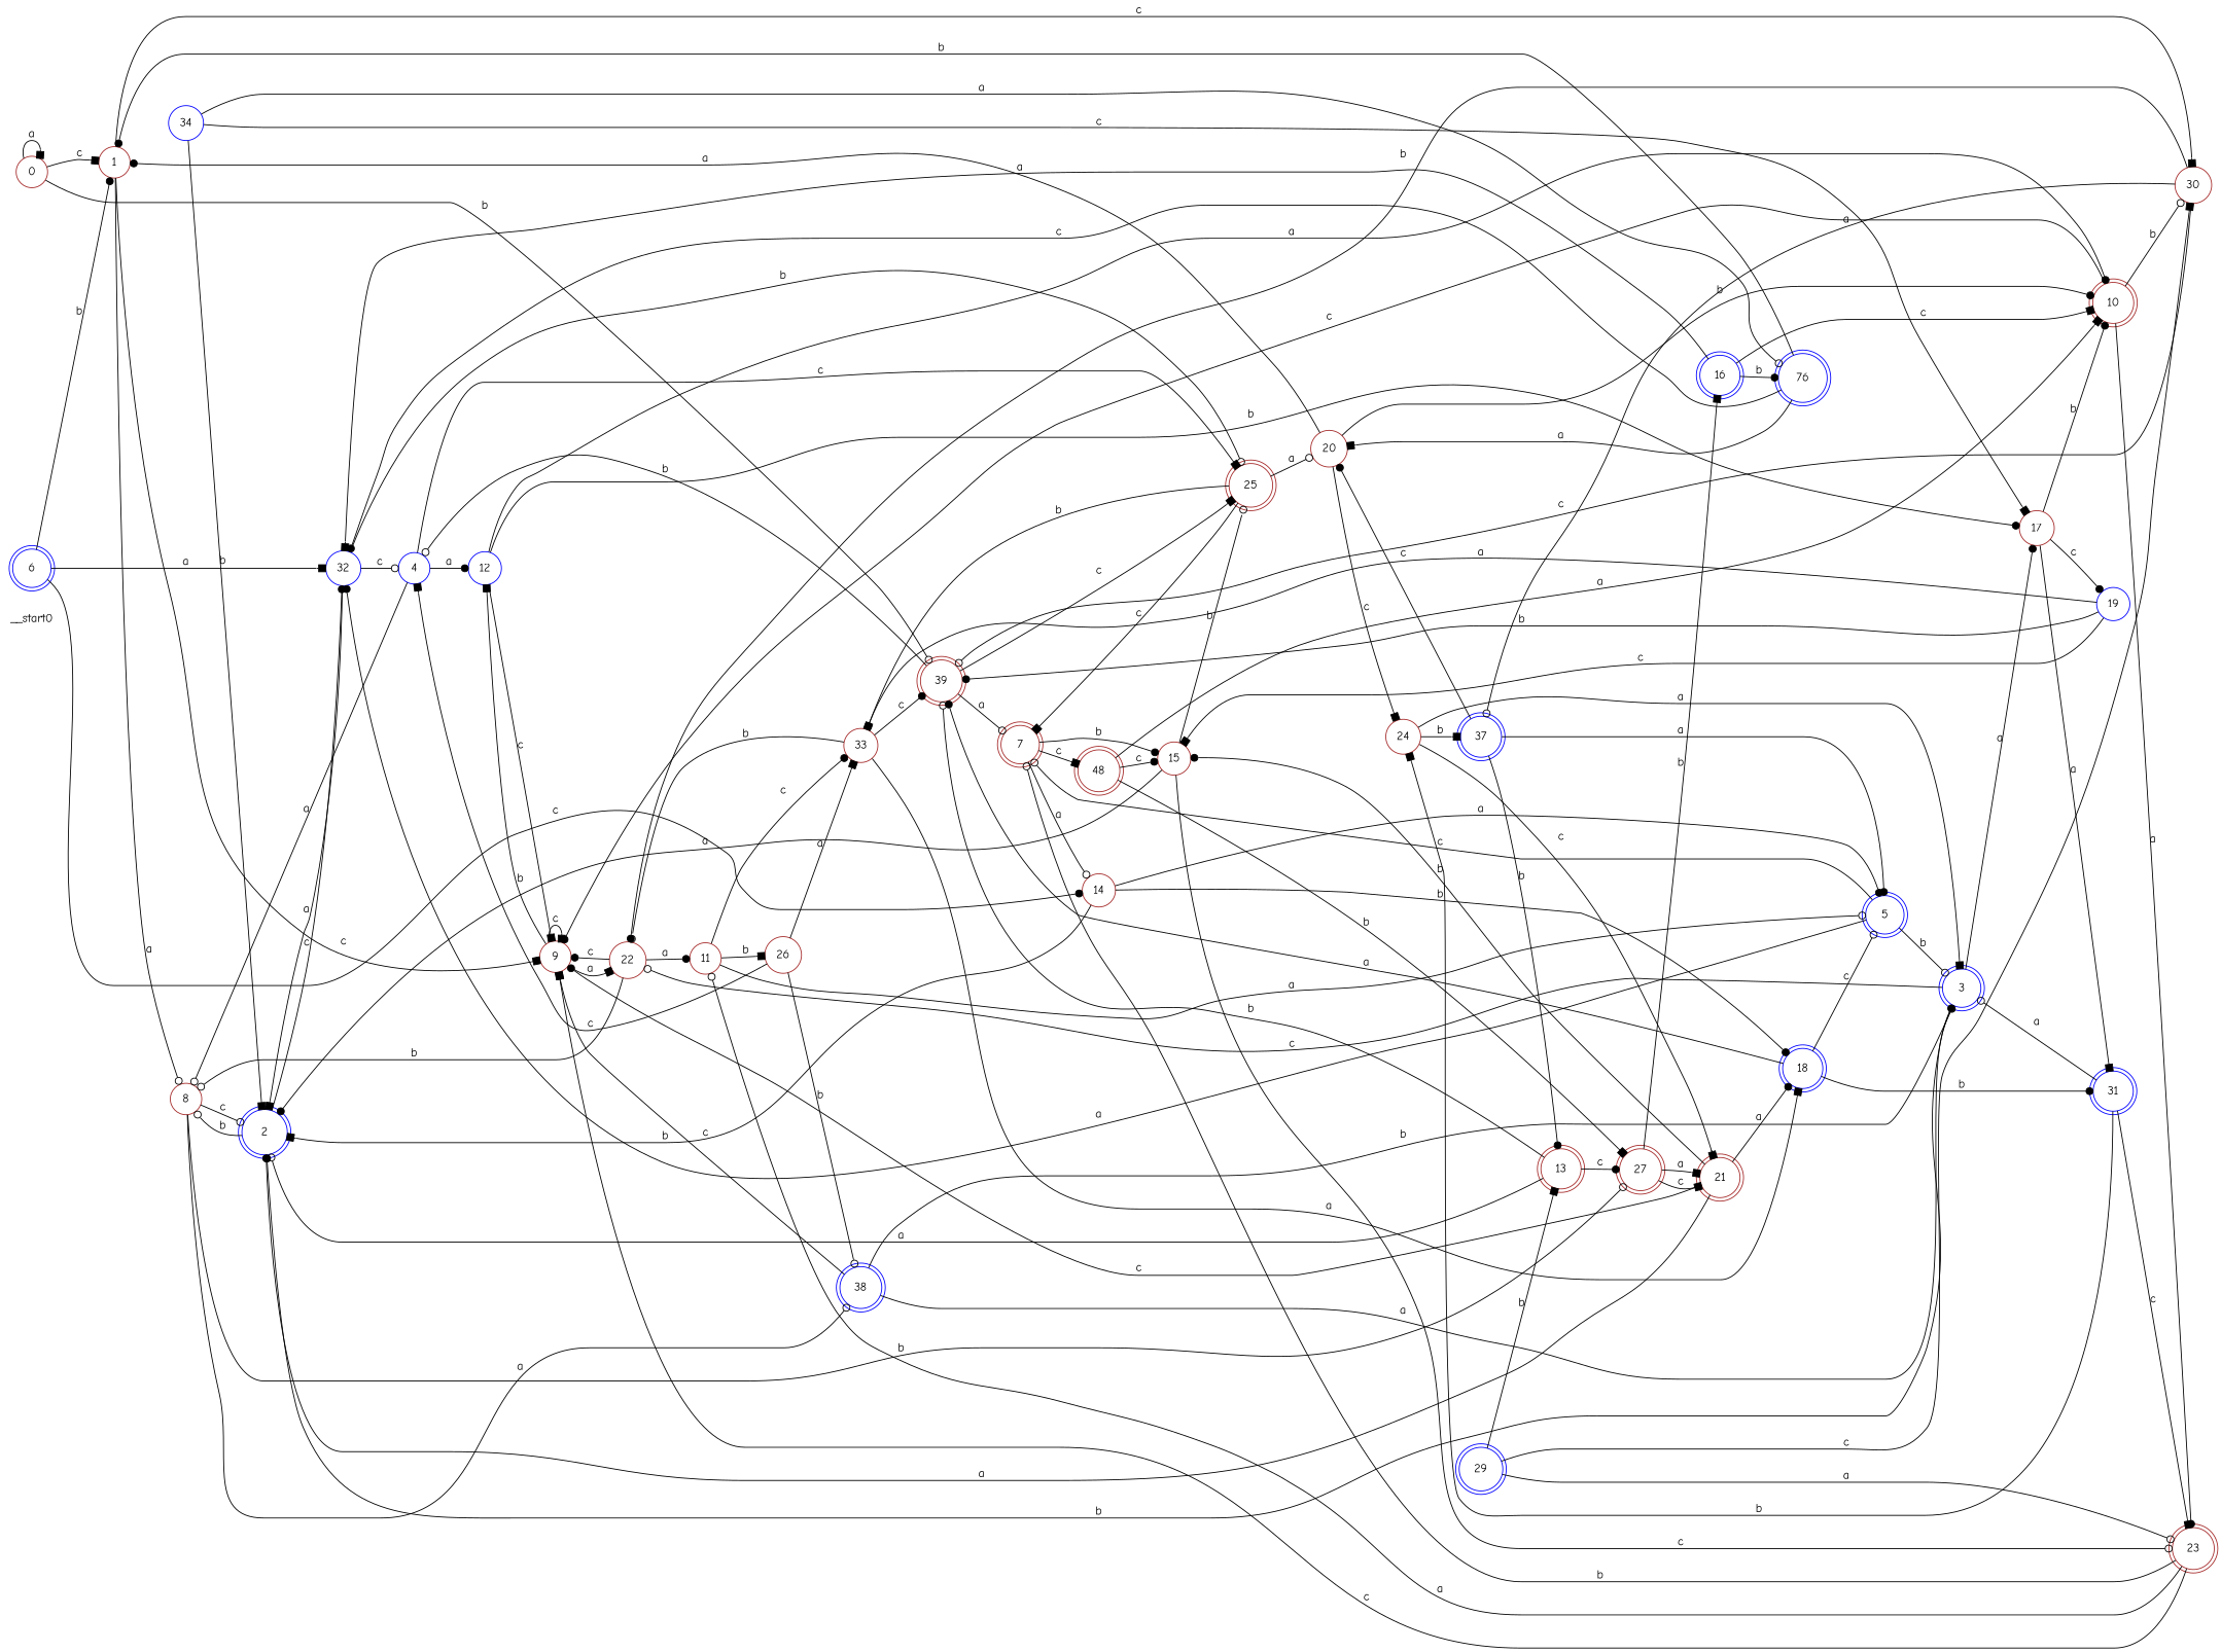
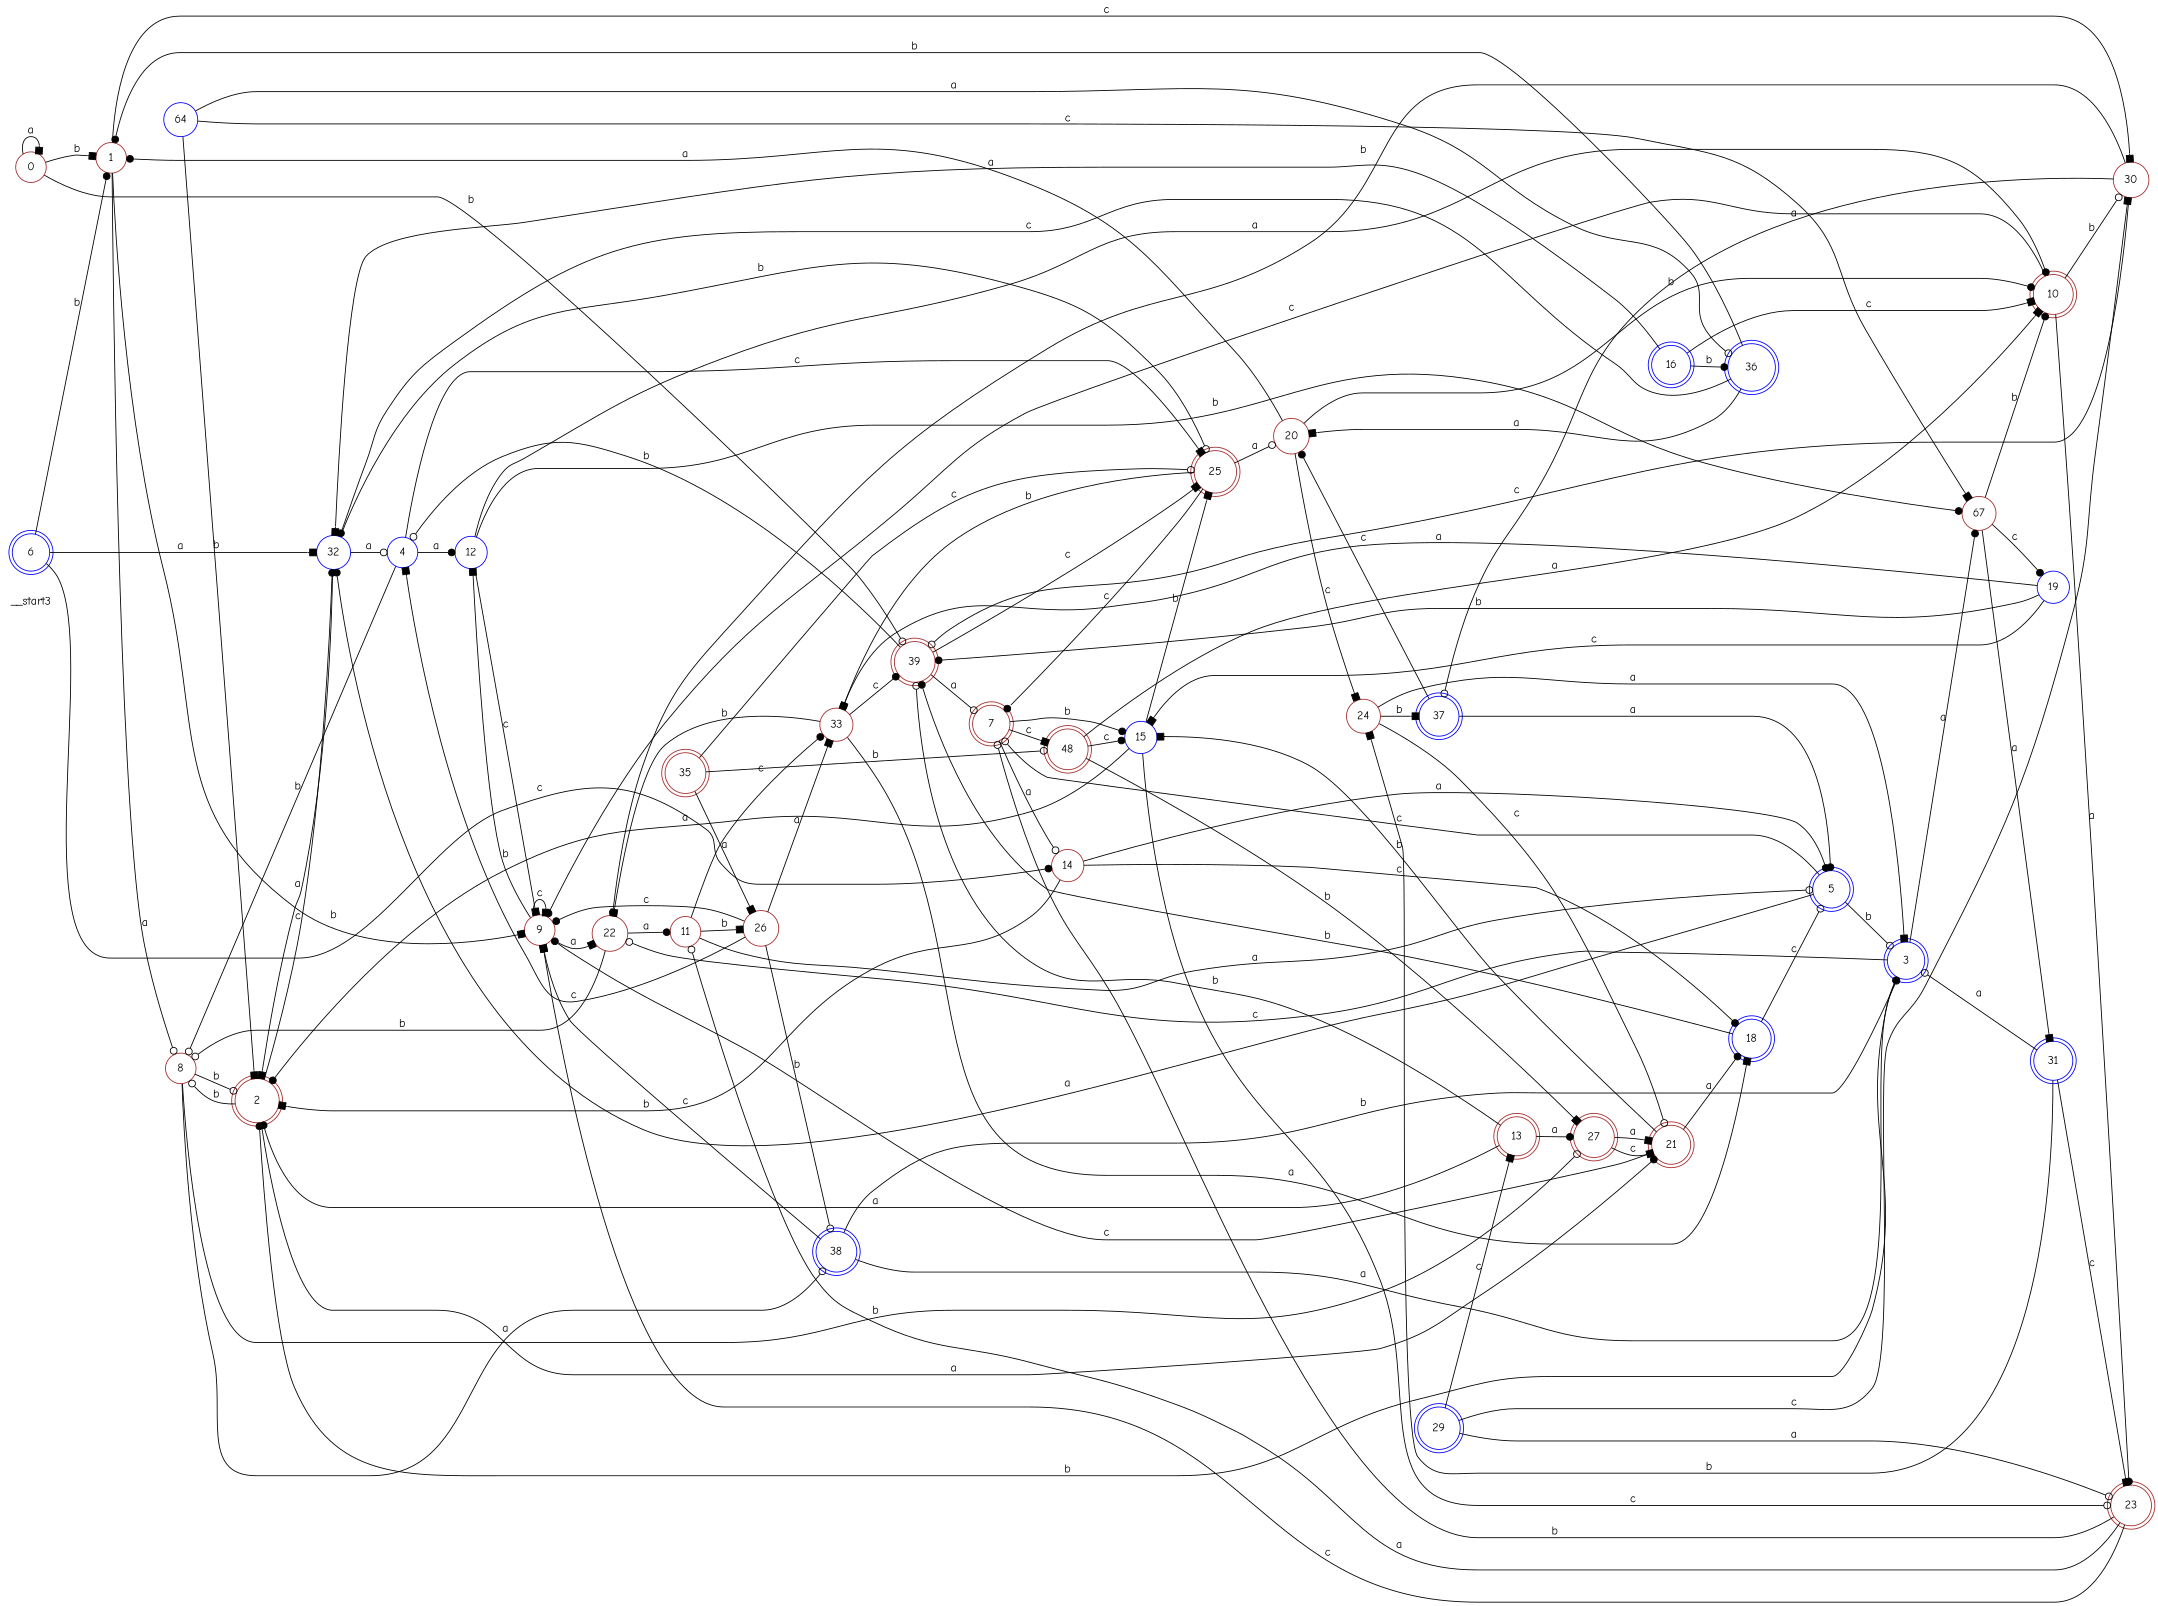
  digraph {
    fontname="Comic Neue"
    rankdir=LR
    node [color=brown fontname="Comic Neue" shape=doublecircle fillcolor=white style="rounded,filled"]
    edge [arrowhead=box fontname="Comic Neue"]
-   __start0 [color=blue shape=none fillcolor="" style=""]
+   __start0 [color=blue shape=none label=__start3 fillcolor="" style=""]
    n2 [label=0 shape=circle style=filled]
    n3 [label=1 shape=circle style=filled]
    n4 [label=39]
    n5 [label=8 shape=circle style=filled]
    n6 [label=9 shape=circle style=filled]
    n7 [label=30 shape=circle style=filled]
    n8 [color=blue label=4 shape=circle style=filled]
    n9 [label=25]
    n10 [label=7]
-   n11 [color=blue label=2]
+   n11 [label=2]
    n12 [label=27]
    n13 [color=blue label=38]
    n14 [label=22 shape=circle style=filled]
    n15 [color=blue label=12 shape=circle style=filled]
    n16 [color=blue label=37]
    n17 [label=21]
    n18 [color=blue label=32 shape=circle style=filled]
-   n19 [label=15 shape=circle style=filled]
+   n19 [color=blue label=15 shape=circle style=filled]
    n20 [color=blue label=18]
    n21 [color=blue label=3]
-   n22 [label=17 shape=circle style=filled]
+   n22 [label=67 shape=circle style=filled]
    n23 [label=10]
    n24 [color=blue label=19 shape=circle style=filled]
    n25 [color=blue label=31]
    n26 [label=11 shape=circle style=filled]
    n27 [label=33 shape=circle style=filled]
    n28 [label=20 shape=circle style=filled]
    n29 [color=blue label=5]
    n30 [label=14 shape=circle style=filled]
    n31 [label=48]
    n32 [color=blue label=6]
    n33 [label=23]
    n34 [color=blue label=16]
    n35 [label=26 shape=circle style=filled]
    n36 [label=13]
-   n37 [color=blue label=76]
+   n37 [color=blue label=36]
    n38 [label=24 shape=circle style=filled]
    n39 [color=blue label=29]
-   n40 [color=blue label=34 shape=circle style=filled]
+   n40 [color=blue label=64 shape=circle style=filled]
+   n41 [label=35]
    n2 -> n2 [label=a]
-   n2 -> n3 [label=c]
+   n2 -> n3 [label=b]
    n2 -> n4 [arrowhead=odot label=b]
    n3 -> n5 [arrowhead=odot label=a]
-   n3 -> n6 [label=c]
+   n3 -> n6 [label=b]
    n3 -> n7 [label=c]
    n4 -> n8 [arrowhead=odot label=b]
    n4 -> n9 [label=c]
    n4 -> n10 [arrowhead=odot label=a]
-   n5 -> n11 [arrowhead=odot label=c]
+   n5 -> n11 [arrowhead=odot label=b]
    n5 -> n12 [arrowhead=odot label=b]
    n5 -> n13 [arrowhead=odot label=a]
    n6 -> n6 [label=c]
    n6 -> n14 [label=a]
    n6 -> n15 [label=b]
    n7 -> n4 [arrowhead=odot label=c]
    n7 -> n14 [arrowhead=dot label=b]
    n7 -> n16 [arrowhead=odot label=a]
-   n8 -> n5 [arrowhead=odot label=a]
+   n8 -> n5 [arrowhead=odot label=b]
    n8 -> n9 [label=c]
    n8 -> n15 [arrowhead=dot label=a]
-   n9 -> n10 [label=c]
+   n9 -> n10 [arrowhead=dot label=c]
    n9 -> n27 [arrowhead=dot label=b]
    n9 -> n28 [arrowhead=odot label=a]
    n10 -> n19 [arrowhead=dot label=b]
    n10 -> n30 [arrowhead=odot label=a]
    n10 -> n31 [label=c]
    n11 -> n5 [arrowhead=odot label=b]
-   n17 -> n11 [arrowhead=dot label=a]
+   n11 -> n17 [arrowhead=dot label=a]
    n11 -> n18 [arrowhead=dot label=c]
    n12 -> n17 [label=a]
    n12 -> n17 [label=c]
-   n12 -> n34 [label=b]
    n13 -> n6 [label=c]
    n13 -> n21 [arrowhead=dot label=a]
    n13 -> n21 [arrowhead=odot label=b]
    n14 -> n5 [arrowhead=odot label=b]
-   n14 -> n6 [arrowhead=dot label=c]
+   n35 -> n6 [arrowhead=dot label=c]
    n14 -> n26 [arrowhead=dot label=a]
    n15 -> n6 [label=c]
    n15 -> n22 [arrowhead=dot label=b]
    n15 -> n23 [arrowhead=dot label=a]
    n16 -> n28 [arrowhead=dot label=c]
    n16 -> n29 [arrowhead=dot label=a]
-   n16 -> n36 [arrowhead=dot label=b]
    n17 -> n6 [arrowhead=dot label=c]
-   n17 -> n19 [arrowhead=dot label=b]
+   n17 -> n19 [label=b]
    n17 -> n20 [arrowhead=dot label=a]
-   n18 -> n8 [arrowhead=odot label=c]
+   n18 -> n8 [arrowhead=odot label=a]
    n18 -> n9 [arrowhead=odot label=b]
    n18 -> n11 [label=a]
-   n19 -> n9 [arrowhead=odot label=b]
+   n19 -> n9 [label=b]
    n19 -> n11 [arrowhead=dot label=a]
    n19 -> n33 [arrowhead=odot label=c]
-   n20 -> n4 [arrowhead=dot label=a]
-   n20 -> n25 [arrowhead=dot label=b]
+   n20 -> n4 [arrowhead=dot label=b]
    n20 -> n29 [arrowhead=odot label=c]
    n21 -> n11 [arrowhead=dot label=b]
    n21 -> n14 [arrowhead=odot label=c]
    n21 -> n22 [arrowhead=dot label=a]
    n22 -> n23 [arrowhead=dot label=b]
    n22 -> n24 [arrowhead=dot label=c]
    n22 -> n25 [label=a]
    n23 -> n6 [arrowhead=dot label=c]
    n23 -> n7 [arrowhead=odot label=b]
    n23 -> n33 [arrowhead=dot label=a]
    n24 -> n4 [arrowhead=dot label=b]
    n24 -> n19 [label=c]
    n24 -> n27 [label=a]
    n25 -> n21 [arrowhead=odot label=a]
    n25 -> n33 [label=c]
    n25 -> n38 [label=b]
    n26 -> n27 [arrowhead=dot label=c]
    n26 -> n29 [arrowhead=odot label=a]
    n26 -> n35 [label=b]
    n27 -> n4 [arrowhead=dot label=c]
-   n27 -> n14 [arrowhead=odot label=b]
+   n27 -> n14 [label=b]
    n27 -> n20 [label=a]
    n28 -> n3 [arrowhead=dot label=a]
    n28 -> n23 [arrowhead=dot label=b]
    n28 -> n38 [label=c]
    n29 -> n10 [arrowhead=odot label=c]
    n29 -> n18 [arrowhead=dot label=a]
    n29 -> n21 [arrowhead=odot label=b]
    n30 -> n11 [label=b]
-   n30 -> n20 [arrowhead=dot label=b]
+   n30 -> n20 [arrowhead=dot label=c]
    n30 -> n29 [arrowhead=dot label=a]
    n31 -> n12 [label=b]
    n31 -> n19 [arrowhead=dot label=c]
    n31 -> n23 [label=a]
    n32 -> n3 [arrowhead=dot label=b]
    n32 -> n18 [label=a]
    n32 -> n30 [arrowhead=dot label=c]
    n33 -> n6 [label=c]
    n33 -> n10 [arrowhead=odot label=b]
    n33 -> n26 [arrowhead=odot label=a]
    n34 -> n18 [label=a]
    n34 -> n23 [label=c]
    n34 -> n37 [arrowhead=dot label=b]
    n35 -> n8 [label=c]
    n35 -> n13 [arrowhead=odot label=b]
    n35 -> n27 [label=a]
    n36 -> n4 [arrowhead=odot label=b]
-   n36 -> n11 [arrowhead=odot label=a]
-   n36 -> n12 [arrowhead=dot label=c]
+   n36 -> n11 [arrowhead=dot label=a]
+   n36 -> n12 [arrowhead=dot label=a]
    n37 -> n3 [arrowhead=dot label=b]
    n37 -> n18 [arrowhead=dot label=c]
    n37 -> n28 [label=a]
    n38 -> n16 [label=b]
-   n38 -> n17 [label=c]
+   n38 -> n17 [arrowhead=odot label=c]
    n38 -> n21 [label=a]
    n39 -> n7 [label=c]
    n39 -> n33 [arrowhead=odot label=a]
-   n39 -> n36 [label=b]
+   n39 -> n36 [label=c]
    n40 -> n11 [label=b]
    n40 -> n22 [label=c]
    n40 -> n37 [arrowhead=odot label=a]
+   n41 -> n9 [arrowhead=odot label=c]
+   n41 -> n31 [arrowhead=odot label=b]
+   n41 -> n35 [label=a]
  }
